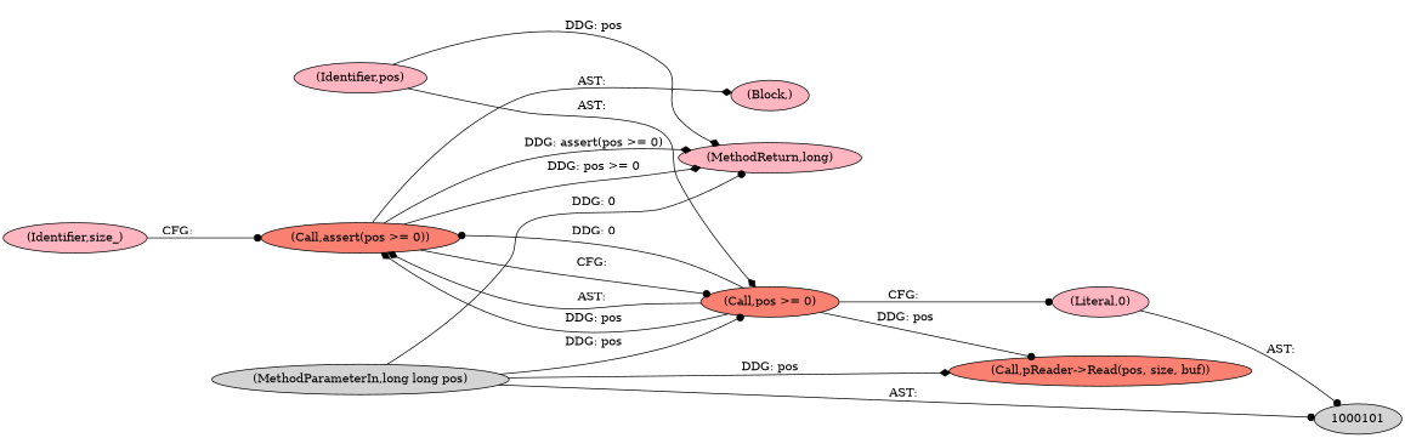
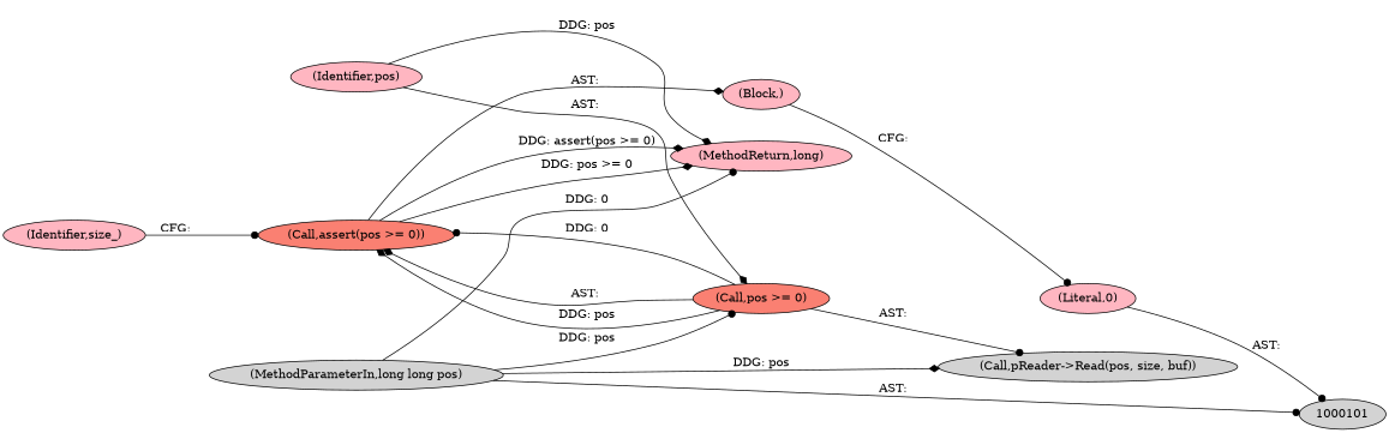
  digraph {
    rankdir=LR
    node [fillcolor=lightpink style=filled]
    edge [arrowhead=dot]
    n1 [fillcolor=salmon label="(Call,assert(pos >= 0))"]
    n2 [fillcolor=salmon label="(Call,pos >= 0)"]
    n3 [label="(Block,)"]
    n4 [label="(MethodReturn,long)"]
-   n5 [fillcolor=salmon label="(Call,pReader->Read(pos, size, buf))"]
+   n5 [fillcolor=lightgrey label="(Call,pReader->Read(pos, size, buf))"]
    n6 [label="(Literal,0)"]
    1000101 [fillcolor=lightgrey]
    n8 [fillcolor=lightgrey label="(MethodParameterIn,long long pos)"]
    n9 [label="(Identifier,pos)"]
    n10 [label="(Identifier,size_)"]
-   n1 -> n2 [label="CFG: "]
    n1 -> n3 [arrowhead=diamond label="AST: "]
    n1 -> n4 [arrowhead=diamond label="DDG: pos >= 0"]
    n1 -> n4 [arrowhead=diamond label="DDG: assert(pos >= 0)"]
    n2 -> n1 [arrowhead=diamond label="AST: "]
    n2 -> n1 [arrowhead=diamond label="DDG: pos"]
    n2 -> n1 [label="DDG: 0"]
-   n2 -> n5 [label="DDG: pos"]
-   n2 -> n6 [label="CFG: "]
+   n2 -> n5 [label="AST: "]
+   n3 -> n6 [label="CFG: "]
    n6 -> 1000101 [label="AST: "]
    n8 -> n2 [label="DDG: pos"]
    n8 -> n4 [label="DDG: 0"]
    n8 -> n5 [arrowhead=diamond label="DDG: pos"]
    n8 -> 1000101 [label="AST: "]
    n9 -> n2 [arrowhead=diamond label="AST: "]
    n9 -> n4 [arrowhead=diamond label="DDG: pos"]
    n10 -> n1 [label="CFG: "]
  }
